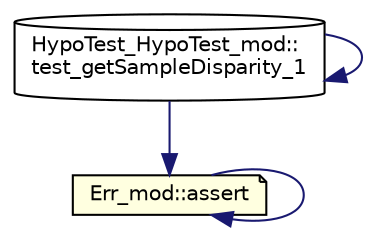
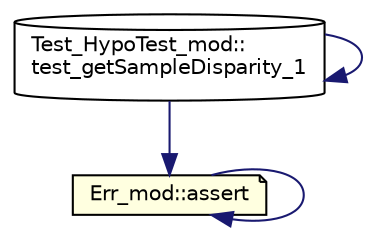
  digraph {
    rankdir=TB
    node [color=black fontname=Helvetica fontsize=10 style=filled]
    edge [color=midnightblue fontname=Helvetica fontsize=10 labelfontname=Helvetica labelfontsize=10 style=solid]
-   n1 [fillcolor=white fontcolor=black height=0.2 label="HypoTest_HypoTest_mod::\ltest_getSampleDisparity_1" shape=cylinder width=0.4]
+   n1 [fillcolor=white fontcolor=black height=0.2 label="Test_HypoTest_mod::\ltest_getSampleDisparity_1" shape=cylinder width=0.4]
    n2 [fillcolor=lightyellow height=0.2 label="Err_mod::assert" shape=note width=0.4]
    n1 -> n1
    n1 -> n2
    n2 -> n2
  }
